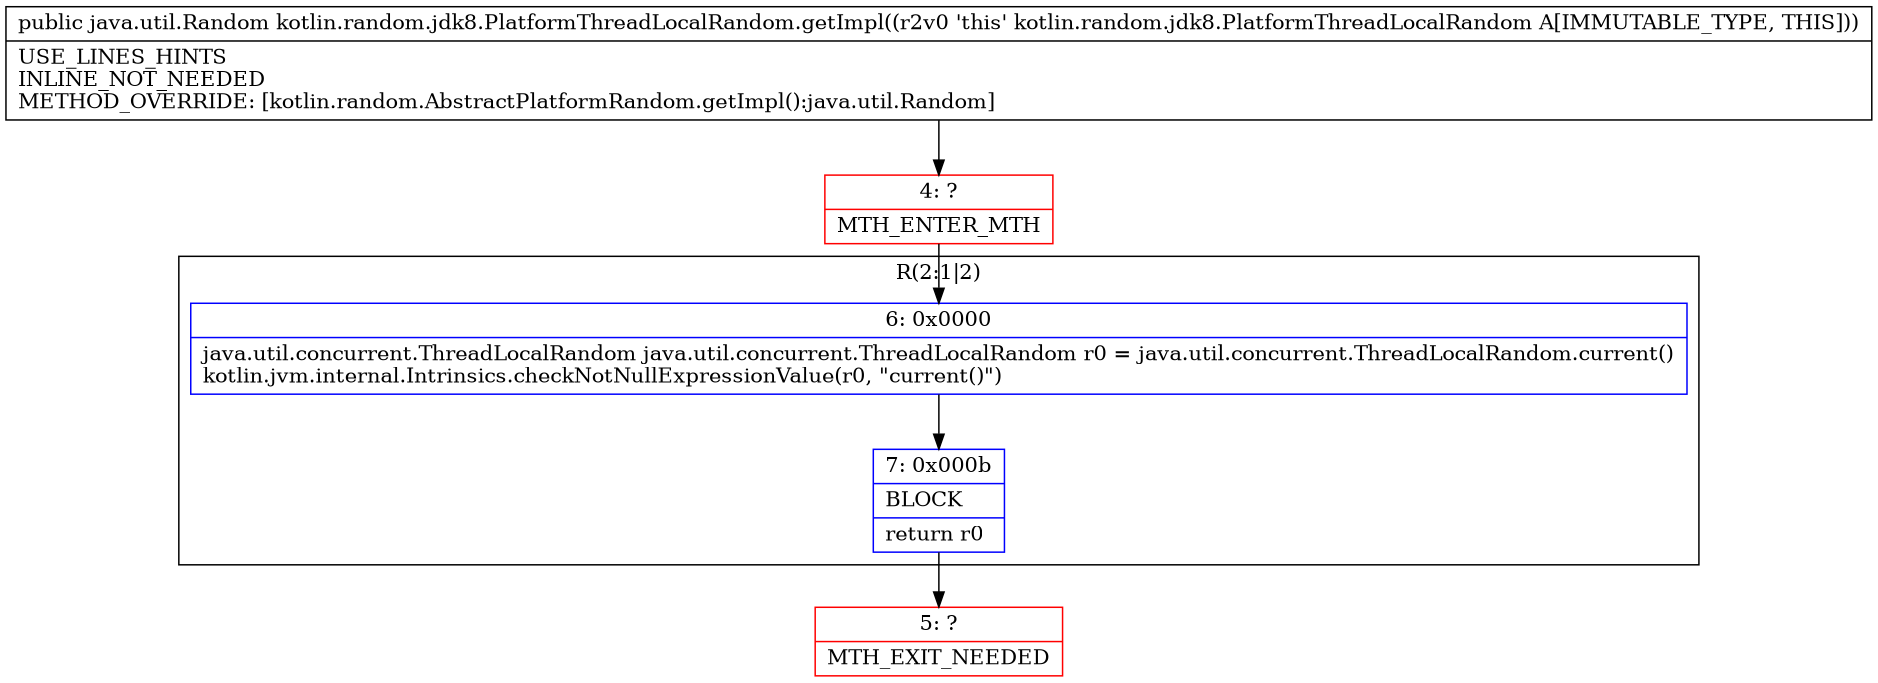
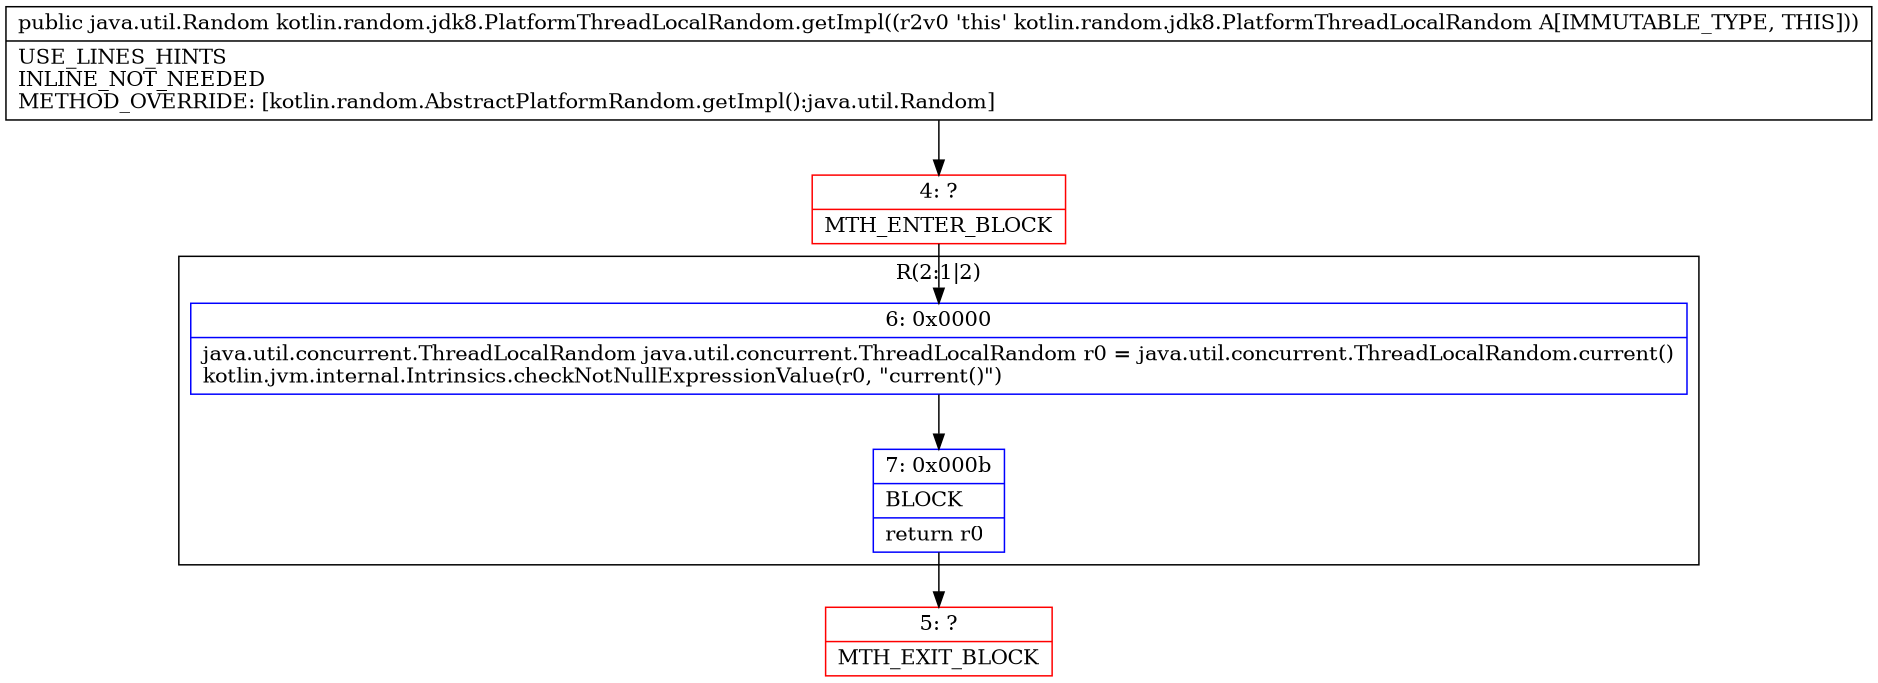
  digraph {
    node [color=blue shape=record]
    n1 [label="{6\:\ 0x0000|java.util.concurrent.ThreadLocalRandom java.util.concurrent.ThreadLocalRandom r0 = java.util.concurrent.ThreadLocalRandom.current()\lkotlin.jvm.internal.Intrinsics.checkNotNullExpressionValue(r0, \"current()\")\l}"]
    n2 [label="{7\:\ 0x000b|BLOCK\l|return r0\l}"]
-   n3 [color=red label="{5\:\ ?|MTH_EXIT_NEEDED\l}"]
-   n4 [color=red label="{4\:\ ?|MTH_ENTER_MTH\l}"]
+   n3 [color=red label="{5\:\ ?|MTH_EXIT_BLOCK\l}"]
+   n4 [color=red label="{4\:\ ?|MTH_ENTER_BLOCK\l}"]
    n5 [label="{public java.util.Random kotlin.random.jdk8.PlatformThreadLocalRandom.getImpl((r2v0 'this' kotlin.random.jdk8.PlatformThreadLocalRandom A[IMMUTABLE_TYPE, THIS]))  | USE_LINES_HINTS\lINLINE_NOT_NEEDED\lMETHOD_OVERRIDE: [kotlin.random.AbstractPlatformRandom.getImpl():java.util.Random]\l}" color=""]
    subgraph cluster_1 {
      label="R(2:1|2)"
      n1
      n2
    }
    n1 -> n2
    n2 -> n3
    n4 -> n1
    n5 -> n4
  }
